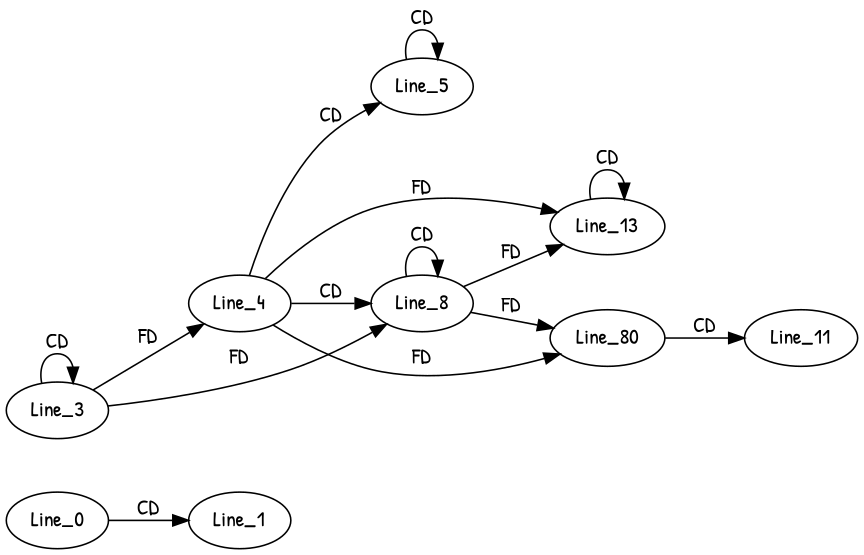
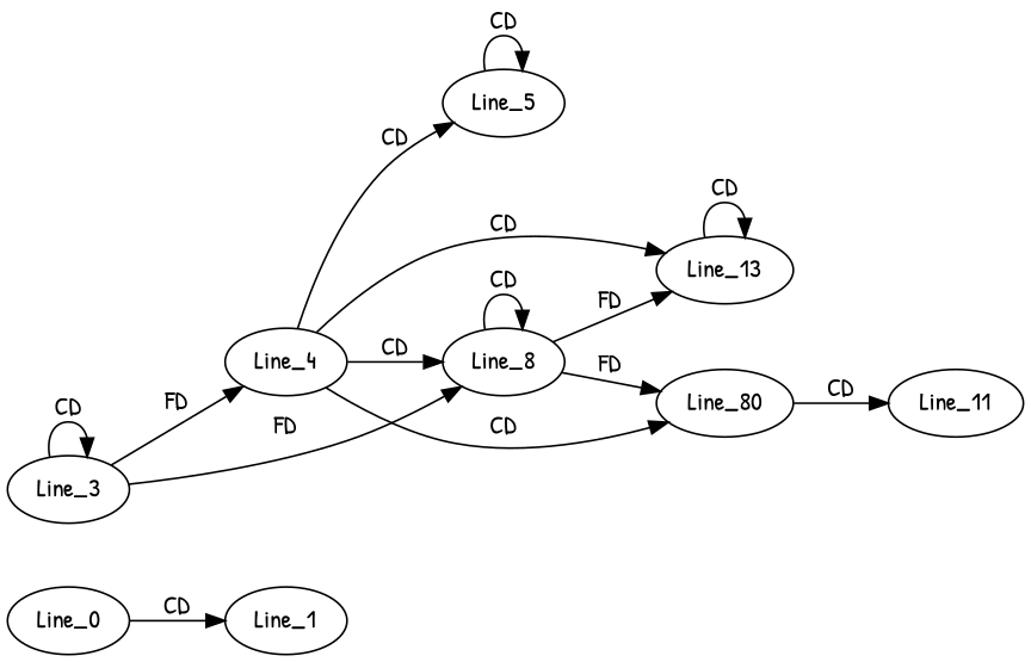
  digraph {
    fontname="Patrick Hand"
    rankdir=LR
    node [fontname="Patrick Hand"]
    edge [fontname="Patrick Hand"]
    Line_0
    Line_1
    Line_3
    Line_4
    Line_8
    Line_5
    n7 [label=Line_80]
    Line_13
    Line_11
    Line_0 -> Line_1 [label=CD]
    Line_3 -> Line_3 [label=CD]
    Line_3 -> Line_4 [label=FD]
    Line_3 -> Line_8 [label=FD]
    Line_4 -> Line_8 [label=CD]
    Line_4 -> Line_5 [label=CD]
-   Line_4 -> n7 [label=FD]
-   Line_4 -> Line_13 [label=FD]
+   Line_4 -> n7 [label=CD]
+   Line_4 -> Line_13 [label=CD]
    Line_8 -> Line_8 [label=CD]
    Line_8 -> n7 [label=FD]
    Line_8 -> Line_13 [label=FD]
    Line_5 -> Line_5 [label=CD]
    n7 -> Line_11 [label=CD]
    Line_13 -> Line_13 [label=CD]
  }
